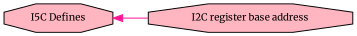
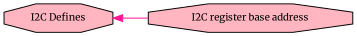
  digraph {
    rankdir=LR
    fontname=Merriweather
    node [color=black fillcolor=lightpink fontname=Merriweather fontsize=10 shape=octagon style=filled]
-   n1 [height=0.2 label="I5C Defines" width=0.4]
+   n1 [height=0.2 label="I2C Defines" width=0.4]
    n2 [fontcolor=black height=0.2 label="I2C register base address" width=0.4]
    n1 -> n2 [dir=back fontname=Merriweather fontsize=10 labelfontname=Helvetica labelfontsize=10 shape=plaintext style=solid color=deeppink]
  }
